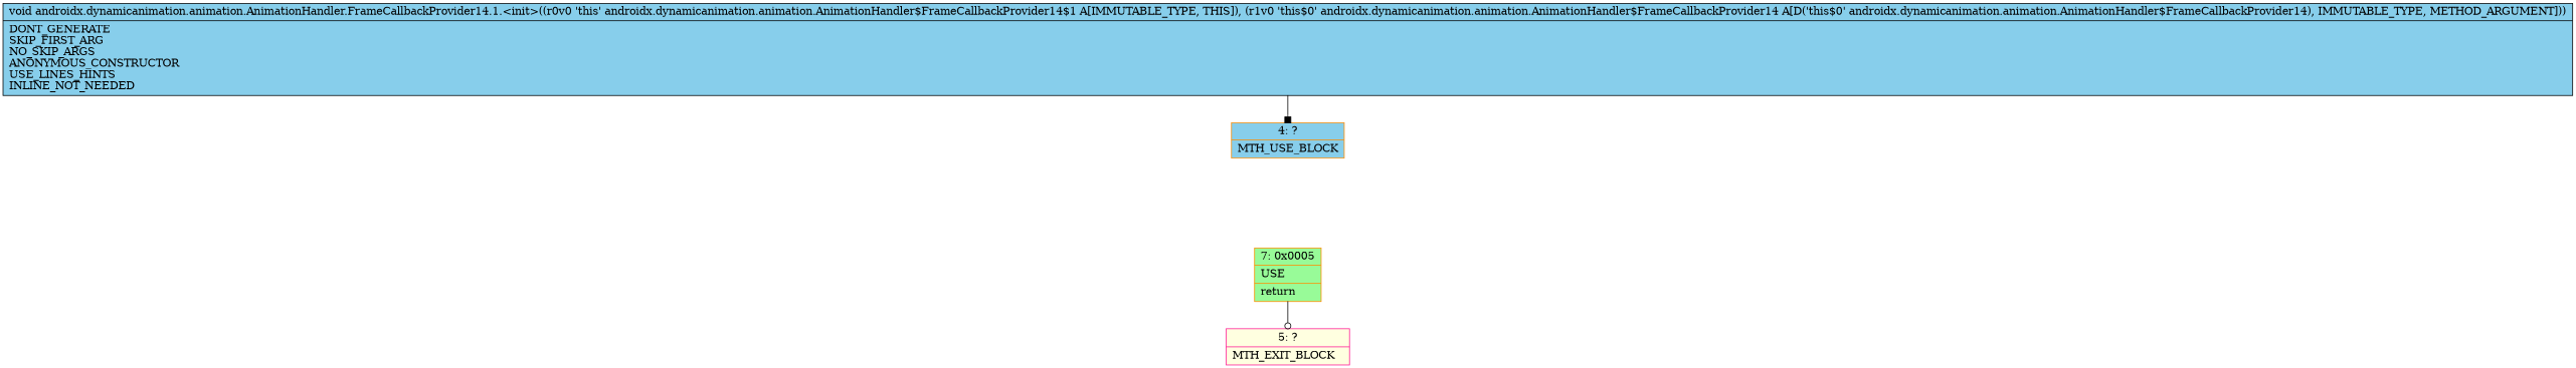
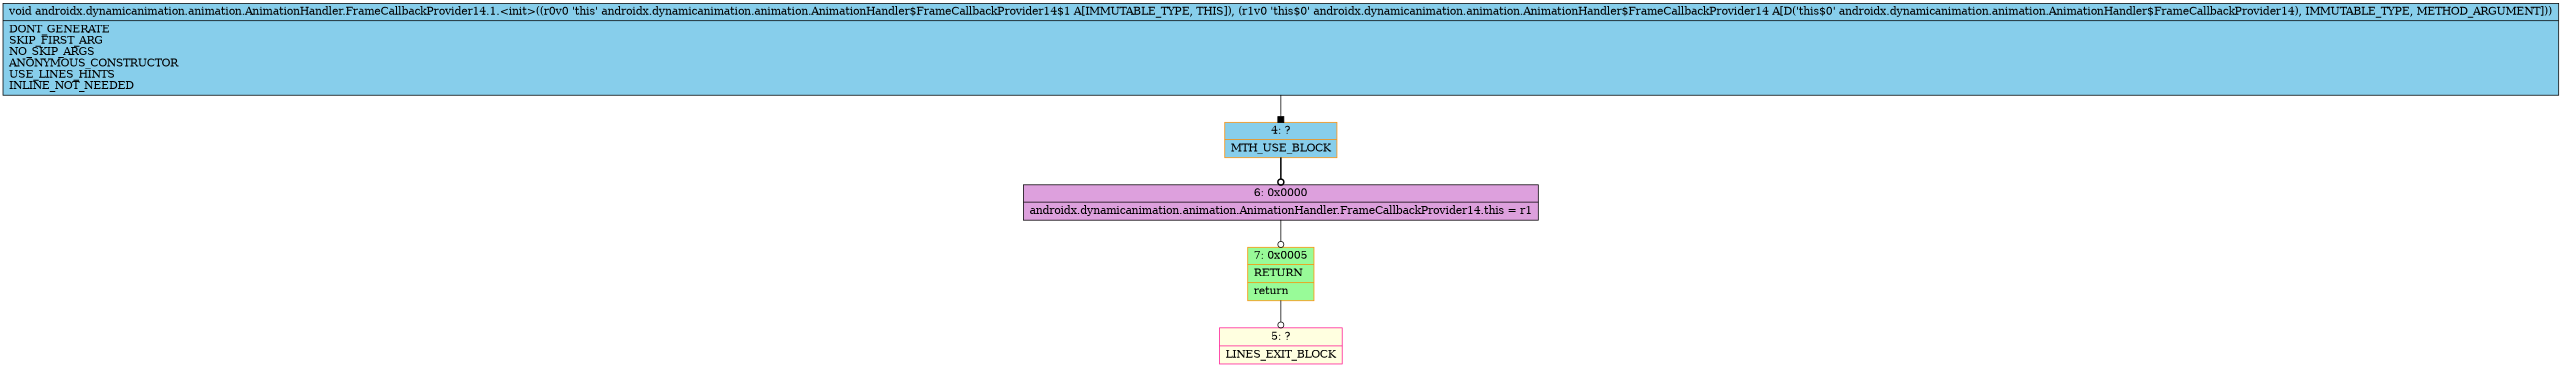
  digraph {
    node [color=darkorange fillcolor=skyblue shape=record style=filled]
    edge [arrowhead=odot style=solid]
    n1 [label="{4\:\ ?|MTH_USE_BLOCK\l}"]
-   n3 [fillcolor=palegreen label="{7\:\ 0x0005|USE\l|return\l}"]
-   n4 [color=deeppink fillcolor=lightyellow label="{5\:\ ?|MTH_EXIT_BLOCK\l}"]
+   n2 [color=black fillcolor=plum label="{6\:\ 0x0000|androidx.dynamicanimation.animation.AnimationHandler.FrameCallbackProvider14.this = r1\l}"]
+   n3 [fillcolor=palegreen label="{7\:\ 0x0005|RETURN\l|return\l}"]
+   n4 [color=deeppink fillcolor=lightyellow label="{5\:\ ?|LINES_EXIT_BLOCK\l}"]
    n5 [color=black label="{void androidx.dynamicanimation.animation.AnimationHandler.FrameCallbackProvider14.1.\<init\>((r0v0 'this' androidx.dynamicanimation.animation.AnimationHandler$FrameCallbackProvider14$1 A[IMMUTABLE_TYPE, THIS]), (r1v0 'this$0' androidx.dynamicanimation.animation.AnimationHandler$FrameCallbackProvider14 A[D('this$0' androidx.dynamicanimation.animation.AnimationHandler$FrameCallbackProvider14), IMMUTABLE_TYPE, METHOD_ARGUMENT]))  | DONT_GENERATE\lSKIP_FIRST_ARG\lNO_SKIP_ARGS\lANONYMOUS_CONSTRUCTOR\lUSE_LINES_HINTS\lINLINE_NOT_NEEDED\l}"]
+   n1 -> n2 [style=bold]
+   n2 -> n3
    n3 -> n4
    n5 -> n1 [arrowhead=box]
  }
